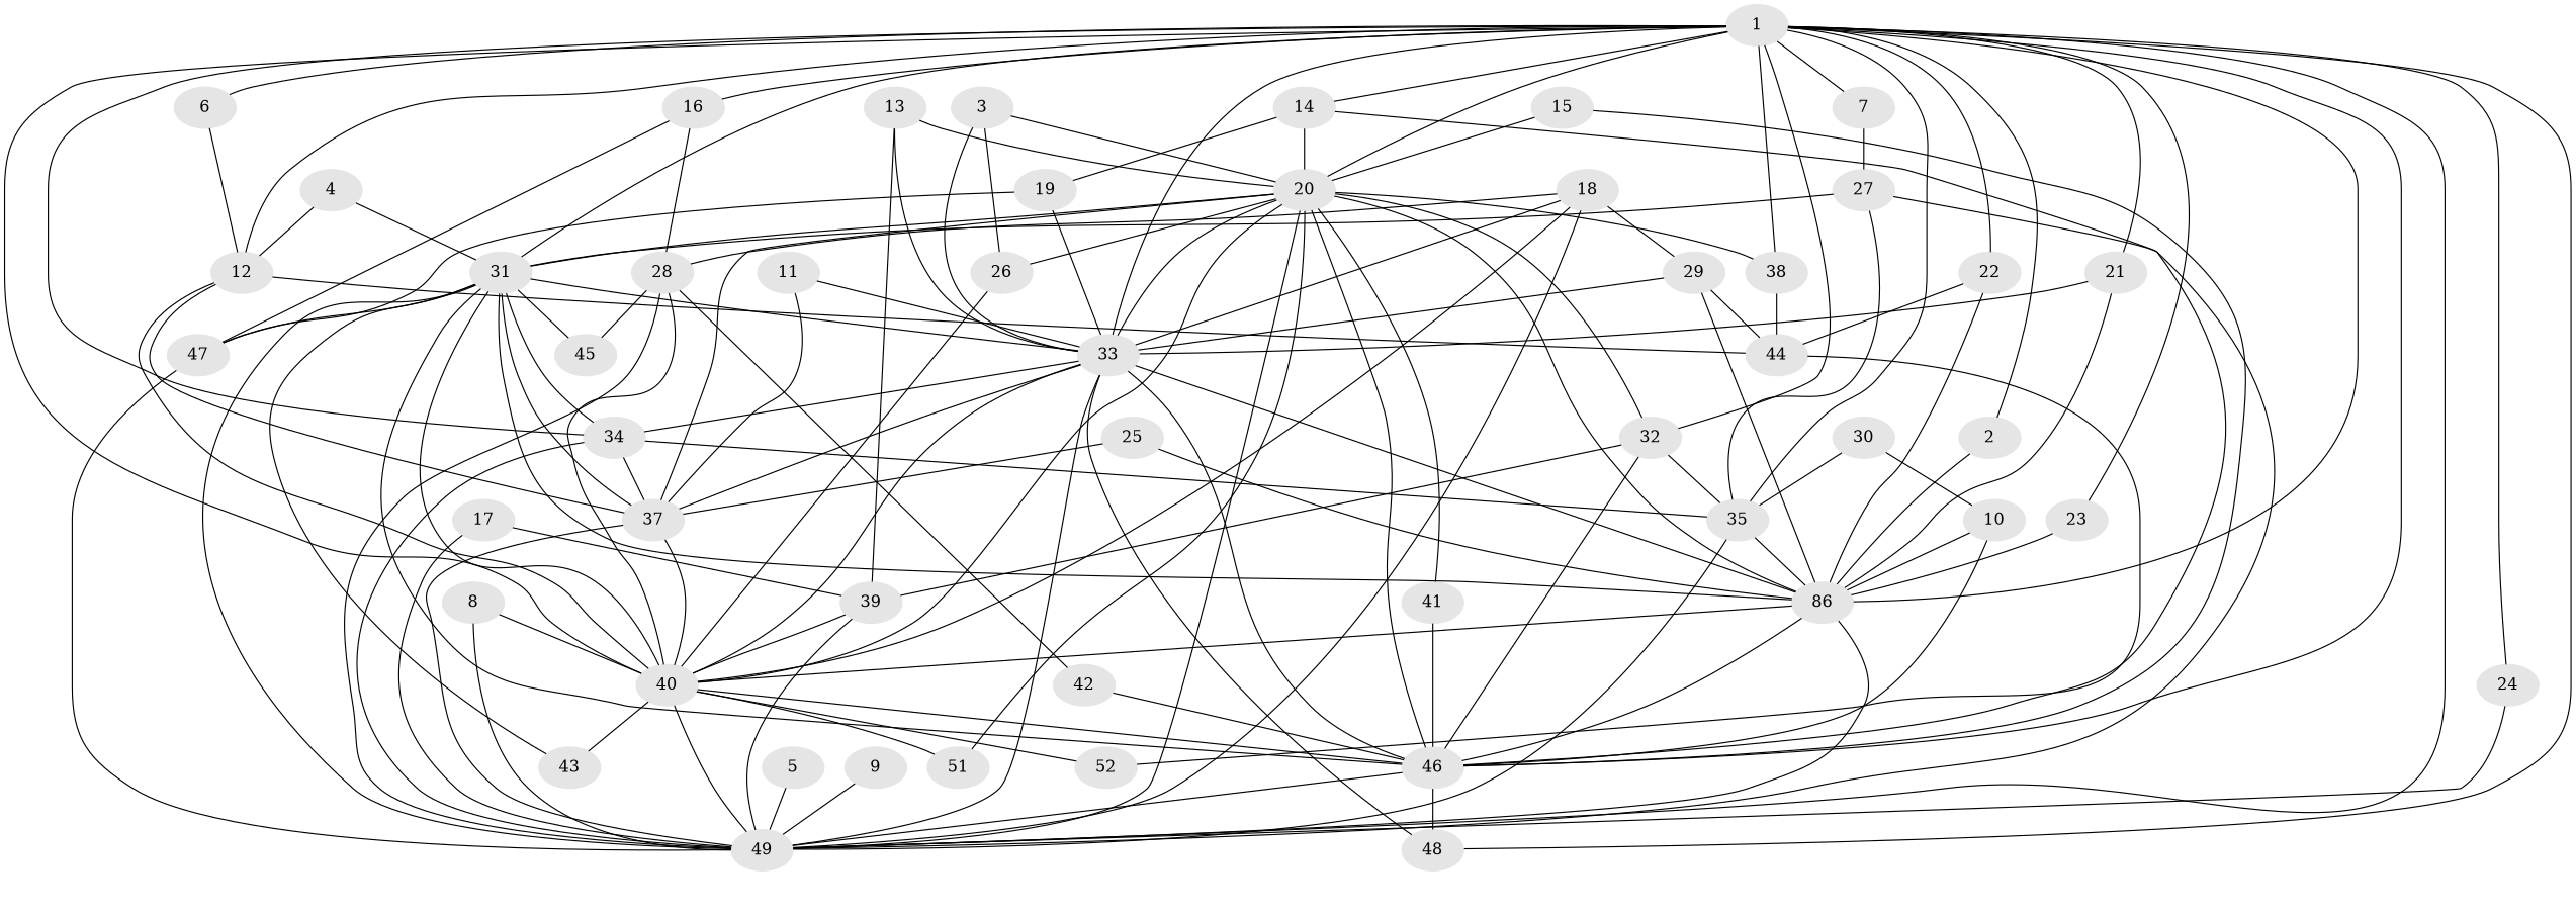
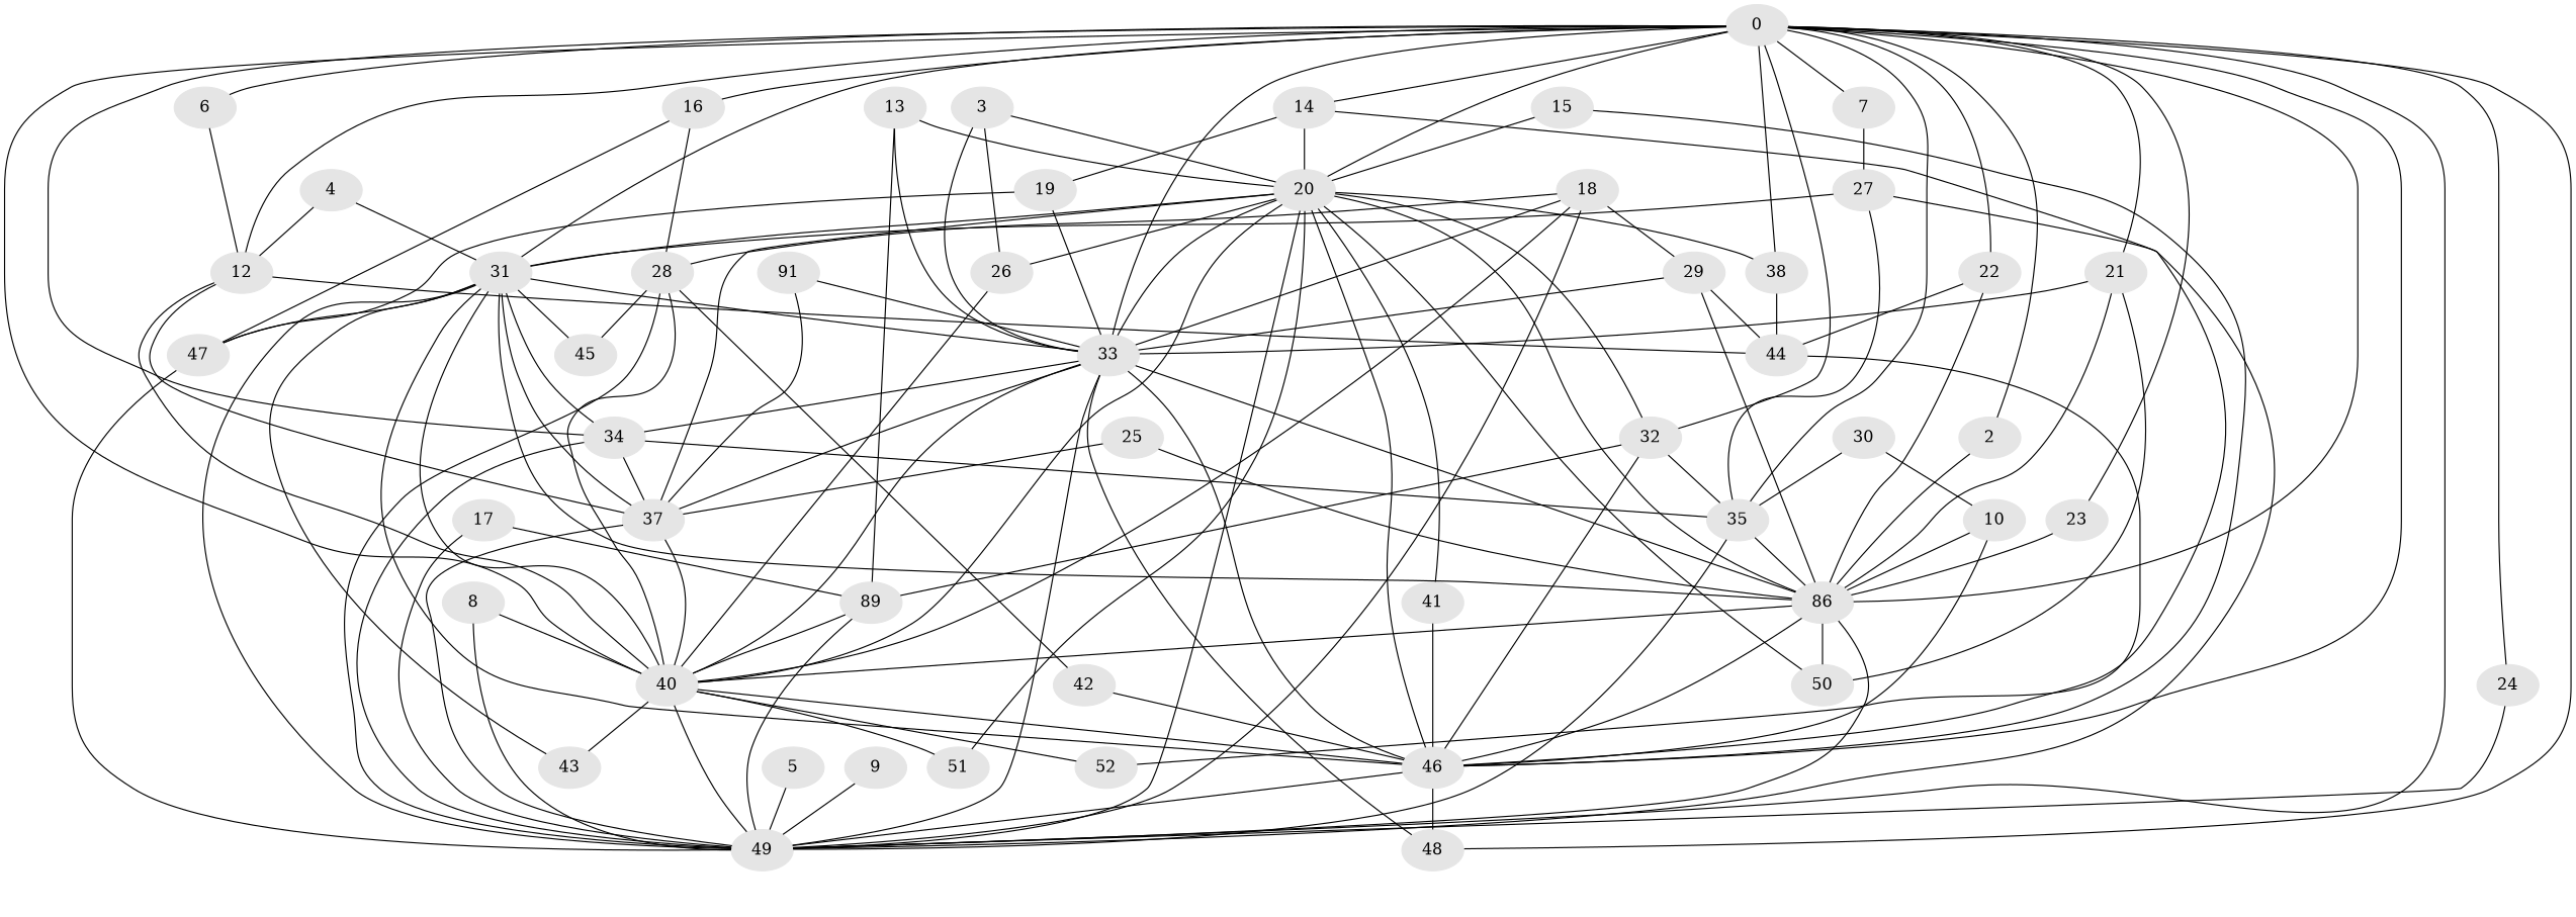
  graph {
    node [color=gray90 style=filled]
    edge [weight=1.0]
-   1
+   1 [label=0]
    2
    6
    7
    12
    14
    16
    20
    21
    22
    23
    24
    31
    32
    33
    34
    35
    n18 [label=86]
    38
    40
    46
    48
    49
    27
    37
    44
    19
    28
    47
    26
    41
+   50
    51
    43
    45
-   39
+   39 [label=89]
    52
    3
    4
    5
    8
    9
    10
-   11
+   11 [label=91]
    13
    15
    42
    17
    18
    29
    25
    30
    1 -- 2
    1 -- 6
    1 -- 7
    1 -- 12
    1 -- 14
    1 -- 16 [weight=2.0]
    1 -- 20 [weight=3.0]
    1 -- 21 [weight=2.0]
    1 -- 22
    1 -- 23
    1 -- 24
    1 -- 31 [weight=2.0]
    1 -- 32
    1 -- 33 [weight=4.0]
    1 -- 34
    1 -- 35
    1 -- n18 [weight=3.0]
    1 -- 38 [weight=2.0]
    1 -- 40 [weight=3.0]
    1 -- 46 [weight=3.0]
    1 -- 48
    1 -- 49 [weight=3.0]
    2 -- n18
    6 -- 12
    7 -- 27
    12 -- 40
    12 -- 37
    12 -- 44
    14 -- 20
    14 -- 46
    14 -- 19 [weight=2.0]
    16 -- 28
    16 -- 47
    20 -- 31
    20 -- 32
    20 -- 33 [weight=2.0]
    20 -- n18
    20 -- 38
    20 -- 40
    20 -- 46
    20 -- 49
    20 -- 37
    20 -- 26
    20 -- 41
+   20 -- 50
    20 -- 51
    21 -- 33
    21 -- n18
+   21 -- 50
    22 -- n18
    22 -- 44
    23 -- n18
    24 -- 49
    31 -- 33 [weight=2.0]
    31 -- 34
    31 -- n18
    31 -- 40 [weight=2.0]
    31 -- 46
    31 -- 49 [weight=2.0]
    31 -- 37
    31 -- 47
    31 -- 43
    31 -- 45
    32 -- 35
    32 -- 46 [weight=2.0]
    32 -- 39
    33 -- 34
    33 -- n18 [weight=2.0]
    33 -- 40 [weight=2.0]
    33 -- 46 [weight=4.0]
    33 -- 48
    33 -- 49 [weight=2.0]
    33 -- 37
    34 -- 35
    34 -- 49
    34 -- 37
    35 -- n18
    35 -- 49
    n18 -- 40
    n18 -- 46
    n18 -- 49
+   n18 -- 50
    38 -- 44
    40 -- 46
    40 -- 49 [weight=2.0]
    40 -- 51
    40 -- 43
    40 -- 52
    46 -- 48
    46 -- 49
    27 -- 31
    27 -- 35
    27 -- 49
    37 -- 40
    37 -- 49 [weight=3.0]
    44 -- 52
    19 -- 33
    19 -- 47
    28 -- 40
    28 -- 49
    28 -- 45
    28 -- 42
    47 -- 49
    26 -- 40
    41 -- 46
    39 -- 40
    39 -- 49 [weight=2.0]
    3 -- 20
    3 -- 33
    3 -- 26
    4 -- 12
    4 -- 31
    5 -- 49
    8 -- 40
    8 -- 49
    9 -- 49
    10 -- n18
    10 -- 46
    11 -- 33
    11 -- 37
    13 -- 20
    13 -- 33
    13 -- 39
    15 -- 20
    15 -- 46
    42 -- 46
    17 -- 49
    17 -- 39
    18 -- 33
    18 -- 40
    18 -- 49
    18 -- 28
    18 -- 29
    29 -- 33 [weight=2.0]
    29 -- n18
    29 -- 44
    25 -- n18
    25 -- 37
    30 -- 35
    30 -- 10
  }
